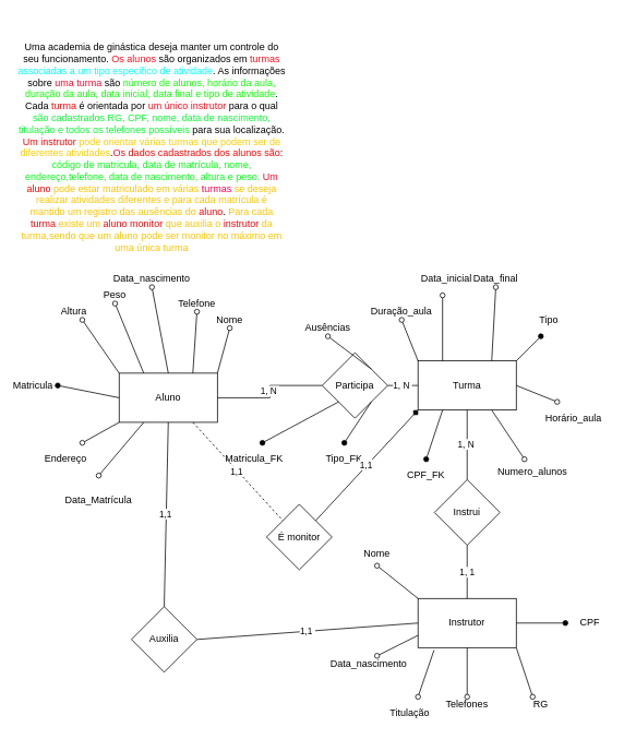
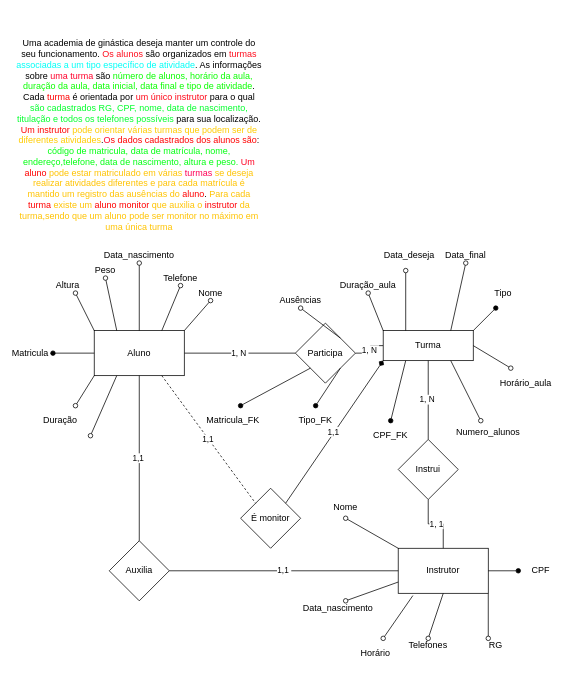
  <mxCell id="0" />
  <mxCell id="1" parent="0" />
  <mxCell id="2" value="&lt;br&gt;&lt;br&gt;Uma academia de ginástica deseja manter um controle do seu funcionamento. &lt;font color=&quot;#ff0d1d&quot;&gt;Os alunos&lt;/font&gt; são organizados em &lt;font color=&quot;#ff0d1d&quot;&gt;turmas &lt;/font&gt;&lt;font color=&quot;#00fff7&quot;&gt;associadas a um tipo específico de atividade&lt;/font&gt;. As informações sobre &lt;font color=&quot;#ff002b&quot;&gt;uma turma&lt;/font&gt; são &lt;font color=&quot;#09ff00&quot;&gt;número de alunos, horário da aula, duração da aula, data inicial, data final e tipo de atividade&lt;/font&gt;. Cada &lt;font color=&quot;#ff0000&quot;&gt;turma&lt;/font&gt; é orientada por &lt;font color=&quot;#ff0818&quot;&gt;um único instrutor&lt;/font&gt; para o qual &lt;font color=&quot;#03ff2d&quot;&gt;são cadastrados RG, CPF, nome, data de nascimento, titulação e todos os telefones possíveis&lt;/font&gt; para sua localização. &lt;font color=&quot;#ff0000&quot;&gt;Um instrutor&lt;/font&gt; &lt;font color=&quot;#ffcc00&quot;&gt;pode orientar várias turmas que podem ser de diferentes atividades&lt;/font&gt;.&lt;font color=&quot;#ff0831&quot;&gt;O&lt;/font&gt;&lt;font color=&quot;#ff0000&quot;&gt;s dados cadastrados dos alunos são&lt;/font&gt;: &lt;font color=&quot;#03ff13&quot;&gt;código de matricula, data de matrícula, nome, endereço,telefone, data de nascimento, altura e peso. &lt;/font&gt;&lt;font color=&quot;#ff0022&quot;&gt;Um &lt;/font&gt;&lt;font color=&quot;#ff0000&quot;&gt;aluno&lt;/font&gt;&lt;font color=&quot;#ffc300&quot;&gt; pode estar matriculado em várias &lt;/font&gt;&lt;font color=&quot;#ff0055&quot;&gt;turmas&lt;/font&gt;&lt;font color=&quot;#ffc300&quot;&gt; se deseja realizar atividades diferentes e para cada matrícula é mantido um registro das ausências do &lt;/font&gt;&lt;font color=&quot;#ff0000&quot;&gt;aluno&lt;/font&gt;. &lt;font color=&quot;#ffc300&quot;&gt;Para cada &lt;/font&gt;&lt;font color=&quot;#ff0000&quot;&gt;turma&lt;/font&gt;&lt;font color=&quot;#ffc300&quot;&gt; existe um &lt;/font&gt;&lt;font color=&quot;#ff0000&quot;&gt;aluno monitor&lt;/font&gt;&lt;font color=&quot;#ffc300&quot;&gt; que auxilia o &lt;/font&gt;&lt;font color=&quot;#ff0008&quot;&gt;instrutor &lt;/font&gt;&lt;font color=&quot;#ffc300&quot;&gt;da turma,sendo que um aluno pode ser monitor no máximo em uma única turma&lt;/font&gt;" style="text;html=1;strokeColor=none;fillColor=none;align=center;verticalAlign=middle;whiteSpace=wrap;rounded=0;" vertex="1" parent="1"><mxGeometry x="20" y="20" width="330" height="290" as="geometry" /></mxCell>
  <mxCell id="3" value="1, N&amp;nbsp;" style="edgeStyle=orthogonalEdgeStyle;rounded=0;orthogonalLoop=1;jettySize=auto;html=1;startArrow=none;startFill=0;entryX=0;entryY=0.5;entryDx=0;entryDy=0;endArrow=none;endFill=0;" edge="1" parent="1" source="4" target="22"><mxGeometry relative="1" as="geometry"><mxPoint x="330" y="470" as="targetPoint" /></mxGeometry></mxCell>
- <mxCell id="4" value="Aluno" style="rounded=0;whiteSpace=wrap;html=1;" vertex="1" parent="1"><mxGeometry x="145" y="455" width="120" height="60" as="geometry" /></mxCell>
+ <mxCell id="4" value="Aluno" style="rounded=0;whiteSpace=wrap;html=1;" vertex="1" parent="1"><mxGeometry x="125" y="440" width="120" height="60" as="geometry" /></mxCell>
  <mxCell id="5" value="" style="endArrow=none;html=1;startArrow=oval;startFill=0;entryX=0;entryY=0;entryDx=0;entryDy=0;" edge="1" parent="1" target="4"><mxGeometry width="50" height="50" relative="1" as="geometry"><mxPoint x="100" y="390" as="sourcePoint" /><mxPoint x="320" y="390" as="targetPoint" /></mxGeometry></mxCell>
  <mxCell id="6" value="" style="endArrow=none;html=1;startArrow=oval;startFill=0;entryX=0.25;entryY=0;entryDx=0;entryDy=0;" edge="1" parent="1" target="4"><mxGeometry width="50" height="50" relative="1" as="geometry"><mxPoint x="140" y="370" as="sourcePoint" /><mxPoint x="330" y="400" as="targetPoint" /></mxGeometry></mxCell>
  <mxCell id="7" value="" style="endArrow=none;html=1;startArrow=oval;startFill=0;entryX=0.5;entryY=0;entryDx=0;entryDy=0;" edge="1" parent="1" target="4"><mxGeometry width="50" height="50" relative="1" as="geometry"><mxPoint x="185" y="350" as="sourcePoint" /><mxPoint x="340" y="410" as="targetPoint" /></mxGeometry></mxCell>
  <mxCell id="8" value="" style="endArrow=none;html=1;startArrow=oval;startFill=0;entryX=0.75;entryY=0;entryDx=0;entryDy=0;" edge="1" parent="1" target="4"><mxGeometry width="50" height="50" relative="1" as="geometry"><mxPoint x="240" y="380" as="sourcePoint" /><mxPoint x="350" y="420" as="targetPoint" /></mxGeometry></mxCell>
  <mxCell id="9" value="" style="endArrow=none;html=1;startArrow=oval;startFill=0;entryX=1;entryY=0;entryDx=0;entryDy=0;" edge="1" parent="1" target="4"><mxGeometry width="50" height="50" relative="1" as="geometry"><mxPoint x="280" y="400" as="sourcePoint" /><mxPoint x="360" y="430" as="targetPoint" /></mxGeometry></mxCell>
  <mxCell id="10" value="" style="endArrow=none;html=1;startArrow=oval;startFill=0;entryX=0;entryY=1;entryDx=0;entryDy=0;" edge="1" parent="1" target="4"><mxGeometry width="50" height="50" relative="1" as="geometry"><mxPoint x="100" y="540" as="sourcePoint" /><mxPoint x="360" y="440" as="targetPoint" /></mxGeometry></mxCell>
  <mxCell id="11" value="" style="endArrow=none;html=1;startArrow=oval;startFill=0;entryX=0.25;entryY=1;entryDx=0;entryDy=0;" edge="1" parent="1" target="4"><mxGeometry width="50" height="50" relative="1" as="geometry"><mxPoint x="120" y="580" as="sourcePoint" /><mxPoint x="390" y="460" as="targetPoint" /></mxGeometry></mxCell>
  <mxCell id="12" value="" style="endArrow=none;html=1;startArrow=oval;startFill=1;entryX=0;entryY=0.5;entryDx=0;entryDy=0;" edge="1" parent="1" target="4"><mxGeometry width="50" height="50" relative="1" as="geometry"><mxPoint x="70" y="470" as="sourcePoint" /><mxPoint x="400" y="470" as="targetPoint" /></mxGeometry></mxCell>
  <mxCell id="13" value="Matricula" style="text;html=1;strokeColor=none;fillColor=none;align=center;verticalAlign=middle;whiteSpace=wrap;rounded=0;" vertex="1" parent="1"><mxGeometry x="20" y="460" width="40" height="20" as="geometry" /></mxCell>
- <mxCell id="14" value="Data_Matrícula" style="text;html=1;strokeColor=none;fillColor=none;align=center;verticalAlign=middle;whiteSpace=wrap;rounded=0;" vertex="1" parent="1"><mxGeometry x="100" y="600" width="40" height="20" as="geometry" /></mxCell>
- <mxCell id="15" value="Endereço" style="text;html=1;strokeColor=none;fillColor=none;align=center;verticalAlign=middle;whiteSpace=wrap;rounded=0;" vertex="1" parent="1"><mxGeometry x="60" y="550" width="40" height="20" as="geometry" /></mxCell>
+ <mxCell id="15" value="Duração" style="text;html=1;strokeColor=none;fillColor=none;align=center;verticalAlign=middle;whiteSpace=wrap;rounded=0;" vertex="1" parent="1"><mxGeometry x="60" y="550" width="40" height="20" as="geometry" /></mxCell>
  <mxCell id="16" value="Altura" style="text;html=1;strokeColor=none;fillColor=none;align=center;verticalAlign=middle;whiteSpace=wrap;rounded=0;" vertex="1" parent="1"><mxGeometry x="70" y="370" width="40" height="20" as="geometry" /></mxCell>
  <mxCell id="17" value="Peso" style="text;html=1;strokeColor=none;fillColor=none;align=center;verticalAlign=middle;whiteSpace=wrap;rounded=0;" vertex="1" parent="1"><mxGeometry x="120" y="350" width="40" height="20" as="geometry" /></mxCell>
  <mxCell id="18" value="Telefone" style="text;html=1;strokeColor=none;fillColor=none;align=center;verticalAlign=middle;whiteSpace=wrap;rounded=0;" vertex="1" parent="1"><mxGeometry x="220" y="360" width="40" height="20" as="geometry" /></mxCell>
  <mxCell id="19" value="Data_nascimento" style="text;html=1;strokeColor=none;fillColor=none;align=center;verticalAlign=middle;whiteSpace=wrap;rounded=0;" vertex="1" parent="1"><mxGeometry x="165" y="330" width="40" height="20" as="geometry" /></mxCell>
  <mxCell id="20" value="Nome" style="text;html=1;strokeColor=none;fillColor=none;align=center;verticalAlign=middle;whiteSpace=wrap;rounded=0;" vertex="1" parent="1"><mxGeometry x="260" y="380" width="40" height="20" as="geometry" /></mxCell>
  <mxCell id="21" value="1, N&amp;nbsp;" style="edgeStyle=orthogonalEdgeStyle;rounded=0;orthogonalLoop=1;jettySize=auto;html=1;entryX=0;entryY=0.5;entryDx=0;entryDy=0;startArrow=none;startFill=0;endArrow=none;endFill=0;" edge="1" parent="1" source="22" target="25"><mxGeometry relative="1" as="geometry" /></mxCell>
  <mxCell id="22" value="Participa" style="rhombus;whiteSpace=wrap;html=1;" vertex="1" parent="1"><mxGeometry x="393" y="430" width="80" height="80" as="geometry" /></mxCell>
  <mxCell id="23" value="" style="endArrow=none;html=1;startArrow=oval;startFill=0;entryX=1;entryY=0;entryDx=0;entryDy=0;" edge="1" parent="1" target="22"><mxGeometry width="50" height="50" relative="1" as="geometry"><mxPoint x="400" y="410" as="sourcePoint" /><mxPoint x="401" y="450" as="targetPoint" /></mxGeometry></mxCell>
  <mxCell id="24" value="Ausências" style="text;html=1;strokeColor=none;fillColor=none;align=center;verticalAlign=middle;whiteSpace=wrap;rounded=0;" vertex="1" parent="1"><mxGeometry x="380" y="390" width="40" height="20" as="geometry" /></mxCell>
- <mxCell id="25" value="Turma" style="rounded=0;whiteSpace=wrap;html=1;" vertex="1" parent="1"><mxGeometry x="510" y="440" width="120" height="60" as="geometry" /></mxCell>
+ <mxCell id="25" value="Turma" style="rounded=0;whiteSpace=wrap;html=1;" vertex="1" parent="1"><mxGeometry x="510" y="440" width="120" height="40" as="geometry" /></mxCell>
  <mxCell id="26" value="" style="endArrow=none;html=1;startArrow=oval;startFill=0;entryX=0;entryY=0;entryDx=0;entryDy=0;" edge="1" parent="1" target="25"><mxGeometry width="50" height="50" relative="1" as="geometry"><mxPoint x="490" y="390" as="sourcePoint" /><mxPoint x="530" y="350" as="targetPoint" /></mxGeometry></mxCell>
  <mxCell id="27" value="" style="endArrow=none;html=1;startArrow=oval;startFill=0;entryX=1;entryY=0.5;entryDx=0;entryDy=0;" edge="1" parent="1" target="25"><mxGeometry width="50" height="50" relative="1" as="geometry"><mxPoint x="680" y="490" as="sourcePoint" /><mxPoint x="540" y="360" as="targetPoint" /></mxGeometry></mxCell>
  <mxCell id="28" value="" style="endArrow=none;html=1;startArrow=oval;startFill=0;entryX=0.75;entryY=1;entryDx=0;entryDy=0;" edge="1" parent="1" target="25"><mxGeometry width="50" height="50" relative="1" as="geometry"><mxPoint x="640" y="560" as="sourcePoint" /><mxPoint x="550" y="370" as="targetPoint" /></mxGeometry></mxCell>
  <mxCell id="29" value="" style="endArrow=none;html=1;startArrow=oval;startFill=0;entryX=0.25;entryY=0;entryDx=0;entryDy=0;" edge="1" parent="1" target="25"><mxGeometry width="50" height="50" relative="1" as="geometry"><mxPoint x="540" y="360" as="sourcePoint" /><mxPoint x="560" y="380" as="targetPoint" /></mxGeometry></mxCell>
  <mxCell id="30" value="" style="endArrow=none;html=1;startArrow=oval;startFill=0;entryX=0.75;entryY=0;entryDx=0;entryDy=0;exitX=0.5;exitY=1;exitDx=0;exitDy=0;" edge="1" parent="1" source="37" target="25"><mxGeometry width="50" height="50" relative="1" as="geometry"><mxPoint x="600" y="360" as="sourcePoint" /><mxPoint x="570" y="390" as="targetPoint" /></mxGeometry></mxCell>
  <mxCell id="31" value="" style="endArrow=none;html=1;startArrow=oval;startFill=1;entryX=1;entryY=0;entryDx=0;entryDy=0;" edge="1" parent="1" target="25"><mxGeometry width="50" height="50" relative="1" as="geometry"><mxPoint x="660" y="410" as="sourcePoint" /><mxPoint x="610" y="440" as="targetPoint" /></mxGeometry></mxCell>
  <mxCell id="32" value="Tipo" style="text;html=1;strokeColor=none;fillColor=none;align=center;verticalAlign=middle;whiteSpace=wrap;rounded=0;" vertex="1" parent="1"><mxGeometry x="650" y="380" width="40" height="20" as="geometry" /></mxCell>
  <mxCell id="33" value="" style="endArrow=none;html=1;startArrow=oval;startFill=1;entryX=0;entryY=1;entryDx=0;entryDy=0;" edge="1" parent="1" target="22"><mxGeometry width="50" height="50" relative="1" as="geometry"><mxPoint x="320" y="540" as="sourcePoint" /><mxPoint x="380" y="500" as="targetPoint" /><Array as="points" /></mxGeometry></mxCell>
  <mxCell id="34" value="Matricula_FK" style="text;html=1;strokeColor=none;fillColor=none;align=center;verticalAlign=middle;whiteSpace=wrap;rounded=0;" vertex="1" parent="1"><mxGeometry x="290" y="550" width="40" height="20" as="geometry" /></mxCell>
  <mxCell id="35" value="" style="endArrow=none;html=1;startArrow=oval;startFill=1;entryX=1;entryY=1;entryDx=0;entryDy=0;" edge="1" parent="1" target="22"><mxGeometry width="50" height="50" relative="1" as="geometry"><mxPoint x="420" y="540" as="sourcePoint" /><mxPoint x="620" y="450" as="targetPoint" /></mxGeometry></mxCell>
  <mxCell id="36" value="Tipo_FK" style="text;html=1;strokeColor=none;fillColor=none;align=center;verticalAlign=middle;whiteSpace=wrap;rounded=0;" vertex="1" parent="1"><mxGeometry x="400" y="550" width="40" height="20" as="geometry" /></mxCell>
- <mxCell id="37" value="Data_final" style="text;html=1;strokeColor=none;fillColor=none;align=center;verticalAlign=middle;whiteSpace=wrap;rounded=0;" vertex="1" parent="1"><mxGeometry x="585" y="330" width="40" height="20" as="geometry" /></mxCell>
- <mxCell id="38" value="Data_inicial" style="text;html=1;strokeColor=none;fillColor=none;align=center;verticalAlign=middle;whiteSpace=wrap;rounded=0;" vertex="1" parent="1"><mxGeometry x="530" y="330" width="30" height="20" as="geometry" /></mxCell>
+ <mxCell id="37" value="Data_final" style="text;html=1;strokeColor=none;fillColor=none;align=center;verticalAlign=middle;whiteSpace=wrap;rounded=0;" vertex="1" parent="1"><mxGeometry x="600" y="330" width="40" height="20" as="geometry" /></mxCell>
+ <mxCell id="38" value="Data_deseja" style="text;html=1;strokeColor=none;fillColor=none;align=center;verticalAlign=middle;whiteSpace=wrap;rounded=0;" vertex="1" parent="1"><mxGeometry x="530" y="330" width="30" height="20" as="geometry" /></mxCell>
  <mxCell id="39" value="Duração_aula" style="text;html=1;strokeColor=none;fillColor=none;align=center;verticalAlign=middle;whiteSpace=wrap;rounded=0;" vertex="1" parent="1"><mxGeometry x="470" y="370" width="40" height="20" as="geometry" /></mxCell>
  <mxCell id="40" value="Horário_aula" style="text;html=1;strokeColor=none;fillColor=none;align=center;verticalAlign=middle;whiteSpace=wrap;rounded=0;" vertex="1" parent="1"><mxGeometry x="680" y="500" width="40" height="20" as="geometry" /></mxCell>
  <mxCell id="41" value="Numero_alunos" style="text;html=1;strokeColor=none;fillColor=none;align=center;verticalAlign=middle;whiteSpace=wrap;rounded=0;" vertex="1" parent="1"><mxGeometry x="630" y="565" width="40" height="20" as="geometry" /></mxCell>
- <mxCell id="42" value="Instrutor" style="rounded=0;whiteSpace=wrap;html=1;" vertex="1" parent="1"><mxGeometry x="510" y="730" width="120" height="60" as="geometry" /></mxCell>
+ <mxCell id="42" value="Instrutor" style="rounded=0;whiteSpace=wrap;html=1;" vertex="1" parent="1"><mxGeometry x="530" y="730" width="120" height="60" as="geometry" /></mxCell>
  <mxCell id="43" value="1, N&amp;nbsp;" style="edgeStyle=orthogonalEdgeStyle;rounded=0;orthogonalLoop=1;jettySize=auto;html=1;entryX=0.5;entryY=1;entryDx=0;entryDy=0;startArrow=none;startFill=0;endArrow=none;endFill=0;" edge="1" parent="1" source="45" target="25"><mxGeometry relative="1" as="geometry" /></mxCell>
  <mxCell id="44" value="1, 1" style="edgeStyle=orthogonalEdgeStyle;rounded=0;orthogonalLoop=1;jettySize=auto;html=1;entryX=0.5;entryY=0;entryDx=0;entryDy=0;startArrow=none;startFill=0;endArrow=none;endFill=0;" edge="1" parent="1" source="45" target="42"><mxGeometry relative="1" as="geometry" /></mxCell>
  <mxCell id="45" value="Instrui" style="rhombus;whiteSpace=wrap;html=1;" vertex="1" parent="1"><mxGeometry x="530" y="585" width="80" height="80" as="geometry" /></mxCell>
  <mxCell id="46" value="" style="endArrow=none;html=1;startArrow=oval;startFill=0;entryX=1;entryY=1;entryDx=0;entryDy=0;" edge="1" parent="1" target="42"><mxGeometry width="50" height="50" relative="1" as="geometry"><mxPoint x="650" y="850" as="sourcePoint" /><mxPoint x="610" y="790" as="targetPoint" /></mxGeometry></mxCell>
  <mxCell id="47" value="" style="endArrow=none;html=1;startArrow=oval;startFill=0;entryX=0;entryY=0;entryDx=0;entryDy=0;" edge="1" parent="1" target="42"><mxGeometry width="50" height="50" relative="1" as="geometry"><mxPoint x="460" y="690" as="sourcePoint" /><mxPoint x="360" y="770" as="targetPoint" /></mxGeometry></mxCell>
  <mxCell id="48" value="" style="endArrow=none;html=1;startArrow=oval;startFill=1;entryX=1;entryY=0.5;entryDx=0;entryDy=0;" edge="1" parent="1" target="42"><mxGeometry width="50" height="50" relative="1" as="geometry"><mxPoint x="690" y="760" as="sourcePoint" /><mxPoint x="630" y="740" as="targetPoint" /></mxGeometry></mxCell>
  <mxCell id="49" value="" style="endArrow=none;html=1;startArrow=oval;startFill=0;entryX=0.5;entryY=1;entryDx=0;entryDy=0;" edge="1" parent="1" target="42"><mxGeometry width="50" height="50" relative="1" as="geometry"><mxPoint x="570" y="850" as="sourcePoint" /><mxPoint x="460" y="670" as="targetPoint" /><Array as="points" /></mxGeometry></mxCell>
  <mxCell id="50" value="" style="endArrow=none;html=1;startArrow=oval;startFill=0;entryX=0;entryY=0.75;entryDx=0;entryDy=0;" edge="1" parent="1" target="42"><mxGeometry width="50" height="50" relative="1" as="geometry"><mxPoint x="460" y="800" as="sourcePoint" /><mxPoint x="410" y="780" as="targetPoint" /></mxGeometry></mxCell>
  <mxCell id="51" value="" style="endArrow=none;html=1;startArrow=oval;startFill=0;entryX=0.163;entryY=1.05;entryDx=0;entryDy=0;entryPerimeter=0;" edge="1" parent="1" target="42"><mxGeometry width="50" height="50" relative="1" as="geometry"><mxPoint x="510" y="850" as="sourcePoint" /><mxPoint x="460" y="720" as="targetPoint" /><Array as="points" /></mxGeometry></mxCell>
  <mxCell id="52" value="CPF" style="text;html=1;strokeColor=none;fillColor=none;align=center;verticalAlign=middle;whiteSpace=wrap;rounded=0;" vertex="1" parent="1"><mxGeometry x="700" y="750" width="40" height="20" as="geometry" /></mxCell>
  <mxCell id="53" value="Data_nascimento" style="text;html=1;strokeColor=none;fillColor=none;align=center;verticalAlign=middle;whiteSpace=wrap;rounded=0;" vertex="1" parent="1"><mxGeometry x="430" y="800" width="40" height="20" as="geometry" /></mxCell>
  <mxCell id="54" value="Telefones" style="text;html=1;strokeColor=none;fillColor=none;align=center;verticalAlign=middle;whiteSpace=wrap;rounded=0;" vertex="1" parent="1"><mxGeometry x="550" y="850" width="40" height="20" as="geometry" /></mxCell>
  <mxCell id="55" value="RG" style="text;html=1;strokeColor=none;fillColor=none;align=center;verticalAlign=middle;whiteSpace=wrap;rounded=0;" vertex="1" parent="1"><mxGeometry x="640" y="850" width="40" height="20" as="geometry" /></mxCell>
- <mxCell id="56" value="É monitor" style="rhombus;whiteSpace=wrap;html=1;" vertex="1" parent="1"><mxGeometry x="325" y="615" width="80" height="80" as="geometry" /></mxCell>
+ <mxCell id="56" value="É monitor" style="rhombus;whiteSpace=wrap;html=1;" vertex="1" parent="1"><mxGeometry x="320" y="650" width="80" height="80" as="geometry" /></mxCell>
  <mxCell id="57" value="1,1&amp;nbsp;" style="endArrow=none;html=1;exitX=0.75;exitY=1;exitDx=0;exitDy=0;entryX=0;entryY=0;entryDx=0;entryDy=0;dashed=1;" edge="1" parent="1" source="4" target="56"><mxGeometry width="50" height="50" relative="1" as="geometry"><mxPoint x="370" y="580" as="sourcePoint" /><mxPoint x="420" y="530" as="targetPoint" /></mxGeometry></mxCell>
  <mxCell id="58" value="1,1&amp;nbsp;" style="endArrow=none;html=1;entryX=0;entryY=0.5;entryDx=0;entryDy=0;exitX=1;exitY=0.5;exitDx=0;exitDy=0;" edge="1" parent="1" source="61" target="42"><mxGeometry width="50" height="50" relative="1" as="geometry"><mxPoint x="240" y="760" as="sourcePoint" /><mxPoint x="425" y="640" as="targetPoint" /></mxGeometry></mxCell>
  <mxCell id="59" value="Nome" style="text;html=1;strokeColor=none;fillColor=none;align=center;verticalAlign=middle;whiteSpace=wrap;rounded=0;" vertex="1" parent="1"><mxGeometry x="440" y="665" width="40" height="20" as="geometry" /></mxCell>
  <mxCell id="60" value="1,1&amp;nbsp;" style="endArrow=diamond;html=1;exitX=1;exitY=0;exitDx=0;exitDy=0;entryX=0;entryY=1;entryDx=0;entryDy=0;" edge="1" parent="1" source="56" target="25"><mxGeometry width="50" height="50" relative="1" as="geometry"><mxPoint x="370" y="700" as="sourcePoint" /><mxPoint x="420" y="650" as="targetPoint" /></mxGeometry></mxCell>
- <mxCell id="61" value="Auxilia" style="rhombus;whiteSpace=wrap;html=1;" vertex="1" parent="1"><mxGeometry x="160" y="740" width="80" height="80" as="geometry" /></mxCell>
+ <mxCell id="61" value="Auxilia" style="rhombus;whiteSpace=wrap;html=1;" vertex="1" parent="1"><mxGeometry x="145" y="720" width="80" height="80" as="geometry" /></mxCell>
  <mxCell id="62" value="1,1&amp;nbsp;" style="endArrow=none;html=1;entryX=0.5;entryY=1;entryDx=0;entryDy=0;exitX=0.5;exitY=0;exitDx=0;exitDy=0;" edge="1" parent="1" source="61" target="4"><mxGeometry width="50" height="50" relative="1" as="geometry"><mxPoint x="250" y="770" as="sourcePoint" /><mxPoint x="520" y="770" as="targetPoint" /></mxGeometry></mxCell>
  <mxCell id="63" value="" style="endArrow=none;html=1;startArrow=oval;startFill=1;entryX=0.25;entryY=1;entryDx=0;entryDy=0;" edge="1" parent="1" target="25"><mxGeometry width="50" height="50" relative="1" as="geometry"><mxPoint x="520" y="560" as="sourcePoint" /><mxPoint x="640" y="450" as="targetPoint" /></mxGeometry></mxCell>
  <mxCell id="64" value="CPF_FK" style="text;html=1;strokeColor=none;fillColor=none;align=center;verticalAlign=middle;whiteSpace=wrap;rounded=0;" vertex="1" parent="1"><mxGeometry x="500" y="570" width="40" height="20" as="geometry" /></mxCell>
- <mxCell id="65" value="Titulação" style="text;html=1;strokeColor=none;fillColor=none;align=center;verticalAlign=middle;whiteSpace=wrap;rounded=0;" vertex="1" parent="1"><mxGeometry x="480" y="860" width="40" height="20" as="geometry" /></mxCell>
+ <mxCell id="65" value="Horário" style="text;html=1;strokeColor=none;fillColor=none;align=center;verticalAlign=middle;whiteSpace=wrap;rounded=0;" vertex="1" parent="1"><mxGeometry x="480" y="860" width="40" height="20" as="geometry" /></mxCell>
